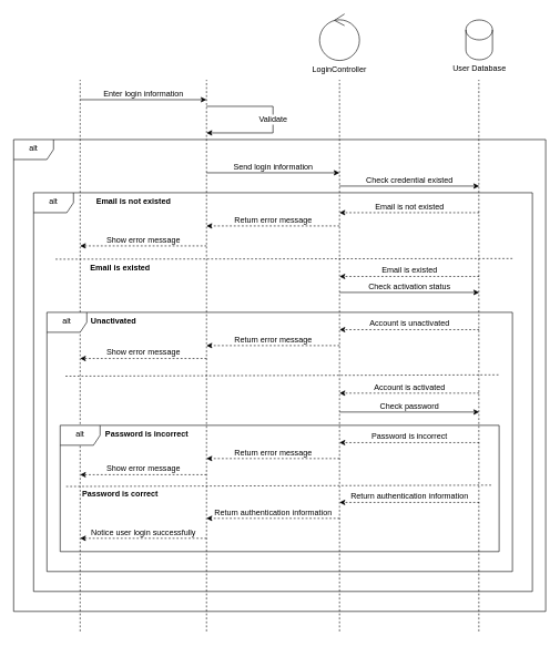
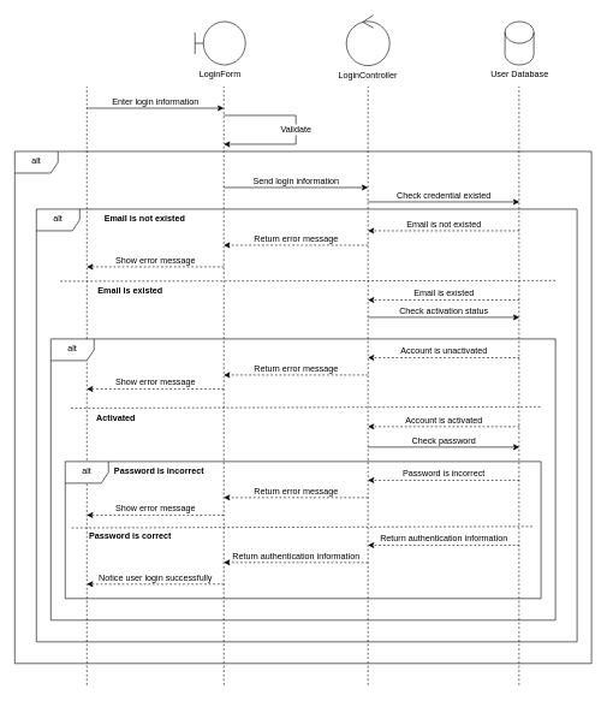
  <mxCell id="0" />
  <mxCell id="1" parent="0" />
+ <mxCell id="2" value="LoginForm" style="shape=umlBoundary;whiteSpace=wrap;html=1;verticalAlign=top;fontSize=12;labelPosition=center;verticalLabelPosition=bottom;align=center;" vertex="1" parent="1"><mxGeometry x="270" y="29" width="70" height="60" as="geometry" /></mxCell>
  <mxCell id="3" value="LoginController" style="ellipse;shape=umlControl;whiteSpace=wrap;html=1;labelPosition=center;verticalLabelPosition=bottom;align=center;verticalAlign=top;" vertex="1" parent="1"><mxGeometry x="480" y="20" width="60" height="70" as="geometry" /></mxCell>
  <mxCell id="4" value="User Database" style="shape=cylinder3;html=1;boundedLbl=1;backgroundOutline=1;size=15;labelPosition=center;verticalLabelPosition=bottom;align=center;verticalAlign=top;" vertex="1" parent="1"><mxGeometry x="700" y="29" width="40" height="60" as="geometry" /></mxCell>
  <mxCell id="5" value="" style="endArrow=none;dashed=1;html=1;rounded=0;" edge="1" parent="1"><mxGeometry width="50" height="50" relative="1" as="geometry"><mxPoint x="120" y="949" as="sourcePoint" /><mxPoint x="120" y="119" as="targetPoint" /></mxGeometry></mxCell>
  <mxCell id="6" value="" style="endArrow=none;dashed=1;html=1;rounded=0;" edge="1" parent="1"><mxGeometry width="50" height="50" relative="1" as="geometry"><mxPoint x="310" y="949" as="sourcePoint" /><mxPoint x="310" y="119" as="targetPoint" /></mxGeometry></mxCell>
  <mxCell id="7" value="" style="endArrow=none;dashed=1;html=1;rounded=0;" edge="1" parent="1"><mxGeometry width="50" height="50" relative="1" as="geometry"><mxPoint x="510" y="949" as="sourcePoint" /><mxPoint x="510" y="119" as="targetPoint" /></mxGeometry></mxCell>
  <mxCell id="8" value="" style="endArrow=none;dashed=1;html=1;rounded=0;" edge="1" parent="1"><mxGeometry width="50" height="50" relative="1" as="geometry"><mxPoint x="719.55" y="949" as="sourcePoint" /><mxPoint x="719.55" y="119" as="targetPoint" /></mxGeometry></mxCell>
  <mxCell id="9" value="Enter login information" style="endArrow=classic;html=1;rounded=0;labelPosition=center;verticalLabelPosition=top;align=center;verticalAlign=bottom;fontFamily=Helvetica;fontSize=12;fontColor=default;" edge="1" parent="1"><mxGeometry width="50" height="50" relative="1" as="geometry"><mxPoint x="120" y="149" as="sourcePoint" /><mxPoint x="310" y="149" as="targetPoint" /></mxGeometry></mxCell>
  <mxCell id="10" value="Validate" style="endArrow=classic;html=1;rounded=0;labelPosition=center;verticalLabelPosition=middle;align=center;verticalAlign=middle;fontFamily=Helvetica;fontSize=12;fontColor=default;" edge="1" parent="1"><mxGeometry width="50" height="50" relative="1" as="geometry"><mxPoint x="310" y="159" as="sourcePoint" /><mxPoint x="310" y="199" as="targetPoint" /><Array as="points"><mxPoint x="410" y="159" /><mxPoint x="410" y="199" /></Array></mxGeometry></mxCell>
  <mxCell id="11" value="alt" style="shape=umlFrame;whiteSpace=wrap;html=1;pointerEvents=0;strokeColor=default;align=center;verticalAlign=top;fontFamily=Helvetica;fontSize=12;fontColor=default;fillColor=default;" vertex="1" parent="1"><mxGeometry y="209" width="800" height="710" as="geometry" x="20" /></mxCell>
  <mxCell id="12" value="Send login information" style="endArrow=classic;html=1;rounded=0;labelPosition=center;verticalLabelPosition=top;align=center;verticalAlign=bottom;fontFamily=Helvetica;fontSize=12;fontColor=default;" edge="1" parent="1"><mxGeometry width="50" height="50" relative="1" as="geometry"><mxPoint x="310" y="259" as="sourcePoint" /><mxPoint x="510" y="259" as="targetPoint" /></mxGeometry></mxCell>
  <mxCell id="13" value="Check credential existed" style="endArrow=classic;html=1;rounded=0;labelPosition=center;verticalLabelPosition=top;align=center;verticalAlign=bottom;fontFamily=Helvetica;fontSize=12;fontColor=default;" edge="1" parent="1"><mxGeometry width="50" height="50" relative="1" as="geometry"><mxPoint x="510" y="279" as="sourcePoint" /><mxPoint x="720" y="279" as="targetPoint" /></mxGeometry></mxCell>
  <mxCell id="14" value="alt" style="shape=umlFrame;whiteSpace=wrap;html=1;pointerEvents=0;strokeColor=default;align=center;verticalAlign=top;fontFamily=Helvetica;fontSize=12;fontColor=default;fillColor=default;" vertex="1" parent="1"><mxGeometry x="50" y="289" width="750" height="600" as="geometry" /></mxCell>
  <mxCell id="15" value="Email is not existed" style="text;align=center;fontStyle=1;verticalAlign=middle;spacingLeft=3;spacingRight=3;strokeColor=none;rotatable=0;points=[[0,0.5],[1,0.5]];portConstraint=eastwest;html=1;fontFamily=Helvetica;fontSize=12;fontColor=default;" vertex="1" parent="1"><mxGeometry x="160" y="289" width="80" height="26" as="geometry" /></mxCell>
  <mxCell id="16" value="Email is not existed" style="endArrow=classic;html=1;rounded=0;dashed=1;labelPosition=center;verticalLabelPosition=top;align=center;verticalAlign=bottom;fontFamily=Helvetica;fontSize=12;fontColor=default;" edge="1" parent="1"><mxGeometry width="50" height="50" relative="1" as="geometry"><mxPoint x="720" y="319" as="sourcePoint" /><mxPoint x="510" y="319" as="targetPoint" /></mxGeometry></mxCell>
  <mxCell id="17" value="Return error message" style="endArrow=classic;html=1;rounded=0;dashed=1;labelPosition=center;verticalLabelPosition=top;align=center;verticalAlign=bottom;fontFamily=Helvetica;fontSize=12;fontColor=default;" edge="1" parent="1"><mxGeometry width="50" height="50" relative="1" as="geometry"><mxPoint x="510" y="339" as="sourcePoint" /><mxPoint x="310" y="339" as="targetPoint" /></mxGeometry></mxCell>
  <mxCell id="18" value="Show error message" style="endArrow=classic;html=1;rounded=0;dashed=1;labelPosition=center;verticalLabelPosition=top;align=center;verticalAlign=bottom;fontFamily=Helvetica;fontSize=12;fontColor=default;" edge="1" parent="1"><mxGeometry width="50" height="50" relative="1" as="geometry"><mxPoint x="310" y="369" as="sourcePoint" /><mxPoint x="120" y="369" as="targetPoint" /></mxGeometry></mxCell>
  <mxCell id="19" value="" style="endArrow=none;dashed=1;html=1;rounded=0;fontFamily=Helvetica;fontSize=12;fontColor=default;exitX=0.001;exitY=0.224;exitDx=0;exitDy=0;exitPerimeter=0;" edge="1" parent="1"><mxGeometry width="50" height="50" relative="1" as="geometry"><mxPoint x="83" y="389" as="sourcePoint" /><mxPoint x="770" y="388" as="targetPoint" /></mxGeometry></mxCell>
  <mxCell id="20" value="Email is existed" style="text;align=center;fontStyle=1;verticalAlign=middle;spacingLeft=3;spacingRight=3;strokeColor=none;rotatable=0;points=[[0,0.5],[1,0.5]];portConstraint=eastwest;html=1;fontFamily=Helvetica;fontSize=12;fontColor=default;" vertex="1" parent="1"><mxGeometry x="140" y="389" width="80" height="26" as="geometry" /></mxCell>
  <mxCell id="21" value="Email is existed" style="endArrow=classic;html=1;rounded=0;dashed=1;labelPosition=center;verticalLabelPosition=top;align=center;verticalAlign=bottom;fontFamily=Helvetica;fontSize=12;fontColor=default;" edge="1" parent="1"><mxGeometry width="50" height="50" relative="1" as="geometry"><mxPoint x="720" y="415" as="sourcePoint" /><mxPoint x="510" y="415" as="targetPoint" /></mxGeometry></mxCell>
  <mxCell id="22" value="Check activation status" style="endArrow=classic;html=1;rounded=0;labelPosition=center;verticalLabelPosition=top;align=center;verticalAlign=bottom;fontFamily=Helvetica;fontSize=12;fontColor=default;" edge="1" parent="1"><mxGeometry width="50" height="50" relative="1" as="geometry"><mxPoint x="510" y="439" as="sourcePoint" /><mxPoint x="720" y="439" as="targetPoint" /></mxGeometry></mxCell>
  <mxCell id="23" value="" style="endArrow=none;dashed=1;html=1;rounded=0;fontFamily=Helvetica;fontSize=12;fontColor=default;exitX=0.001;exitY=0.224;exitDx=0;exitDy=0;exitPerimeter=0;" edge="1" parent="1"><mxGeometry width="50" height="50" relative="1" as="geometry"><mxPoint x="98" y="565" as="sourcePoint" /><mxPoint x="750" y="563" as="targetPoint" /></mxGeometry></mxCell>
  <mxCell id="24" value="alt" style="shape=umlFrame;whiteSpace=wrap;html=1;pointerEvents=0;strokeColor=default;align=center;verticalAlign=top;fontFamily=Helvetica;fontSize=12;fontColor=default;fillColor=default;" vertex="1" parent="1"><mxGeometry x="70" y="469" width="700" height="390" as="geometry" /></mxCell>
- <mxCell id="25" value="Unactivated" style="text;align=center;fontStyle=1;verticalAlign=middle;spacingLeft=3;spacingRight=3;strokeColor=none;rotatable=0;points=[[0,0.5],[1,0.5]];portConstraint=eastwest;html=1;fontFamily=Helvetica;fontSize=12;fontColor=default;" vertex="1" parent="1"><mxGeometry x="130" y="469" width="80" height="26" as="geometry" /></mxCell>
  <mxCell id="26" value="Account is unactivated" style="endArrow=classic;html=1;rounded=0;dashed=1;labelPosition=center;verticalLabelPosition=top;align=center;verticalAlign=bottom;fontFamily=Helvetica;fontSize=12;fontColor=default;" edge="1" parent="1"><mxGeometry width="50" height="50" relative="1" as="geometry"><mxPoint x="720" y="495" as="sourcePoint" /><mxPoint x="510" y="495" as="targetPoint" /></mxGeometry></mxCell>
  <mxCell id="27" value="Return error message" style="endArrow=classic;html=1;rounded=0;dashed=1;labelPosition=center;verticalLabelPosition=top;align=center;verticalAlign=bottom;fontFamily=Helvetica;fontSize=12;fontColor=default;" edge="1" parent="1"><mxGeometry width="50" height="50" relative="1" as="geometry"><mxPoint x="510" y="519" as="sourcePoint" /><mxPoint x="310" y="519" as="targetPoint" /></mxGeometry></mxCell>
  <mxCell id="28" value="Show error message" style="endArrow=classic;html=1;rounded=0;dashed=1;labelPosition=center;verticalLabelPosition=top;align=center;verticalAlign=bottom;fontFamily=Helvetica;fontSize=12;fontColor=default;" edge="1" parent="1"><mxGeometry width="50" height="50" relative="1" as="geometry"><mxPoint x="310" y="538.41" as="sourcePoint" /><mxPoint x="120" y="538.41" as="targetPoint" /></mxGeometry></mxCell>
+ <mxCell id="29" value="Activated" style="text;align=center;fontStyle=1;verticalAlign=middle;spacingLeft=3;spacingRight=3;strokeColor=none;rotatable=0;points=[[0,0.5],[1,0.5]];portConstraint=eastwest;html=1;fontFamily=Helvetica;fontSize=12;fontColor=default;" vertex="1" parent="1"><mxGeometry x="120" y="566" width="80" height="26" as="geometry" /></mxCell>
  <mxCell id="30" value="alt" style="shape=umlFrame;whiteSpace=wrap;html=1;pointerEvents=0;strokeColor=default;align=center;verticalAlign=top;fontFamily=Helvetica;fontSize=12;fontColor=default;fillColor=default;" vertex="1" parent="1"><mxGeometry x="90" y="639" width="660" height="190" as="geometry" /></mxCell>
  <mxCell id="31" value="Account is activated" style="endArrow=classic;html=1;rounded=0;dashed=1;labelPosition=center;verticalLabelPosition=top;align=center;verticalAlign=bottom;fontFamily=Helvetica;fontSize=12;fontColor=default;" edge="1" parent="1"><mxGeometry width="50" height="50" relative="1" as="geometry"><mxPoint x="720" y="590.57" as="sourcePoint" /><mxPoint x="510" y="590.57" as="targetPoint" /></mxGeometry></mxCell>
  <mxCell id="32" value="Check password" style="endArrow=classic;html=1;rounded=0;labelPosition=center;verticalLabelPosition=top;align=center;verticalAlign=bottom;fontFamily=Helvetica;fontSize=12;fontColor=default;" edge="1" parent="1"><mxGeometry width="50" height="50" relative="1" as="geometry"><mxPoint x="510" y="619" as="sourcePoint" /><mxPoint x="720" y="619" as="targetPoint" /></mxGeometry></mxCell>
  <mxCell id="33" value="Password is incorrect" style="text;align=center;fontStyle=1;verticalAlign=middle;spacingLeft=3;spacingRight=3;strokeColor=none;rotatable=0;points=[[0,0.5],[1,0.5]];portConstraint=eastwest;html=1;fontFamily=Helvetica;fontSize=12;fontColor=default;" vertex="1" parent="1"><mxGeometry x="180" y="639" width="80" height="26" as="geometry" /></mxCell>
  <mxCell id="34" value="Password is incorrect" style="endArrow=classic;html=1;rounded=0;dashed=1;labelPosition=center;verticalLabelPosition=top;align=center;verticalAlign=bottom;fontFamily=Helvetica;fontSize=12;fontColor=default;" edge="1" parent="1"><mxGeometry width="50" height="50" relative="1" as="geometry"><mxPoint x="720" y="665" as="sourcePoint" /><mxPoint x="510" y="665" as="targetPoint" /></mxGeometry></mxCell>
  <mxCell id="35" value="Return error message" style="endArrow=classic;html=1;rounded=0;dashed=1;labelPosition=center;verticalLabelPosition=top;align=center;verticalAlign=bottom;fontFamily=Helvetica;fontSize=12;fontColor=default;" edge="1" parent="1"><mxGeometry width="50" height="50" relative="1" as="geometry"><mxPoint x="510" y="689" as="sourcePoint" /><mxPoint x="310" y="689" as="targetPoint" /></mxGeometry></mxCell>
  <mxCell id="36" value="Show error message" style="endArrow=classic;html=1;rounded=0;dashed=1;labelPosition=center;verticalLabelPosition=top;align=center;verticalAlign=bottom;fontFamily=Helvetica;fontSize=12;fontColor=default;" edge="1" parent="1"><mxGeometry width="50" height="50" relative="1" as="geometry"><mxPoint x="310" y="713.29" as="sourcePoint" /><mxPoint x="120" y="713.29" as="targetPoint" /></mxGeometry></mxCell>
  <mxCell id="37" value="" style="endArrow=none;dashed=1;html=1;rounded=0;fontFamily=Helvetica;fontSize=12;fontColor=default;exitX=0.001;exitY=0.224;exitDx=0;exitDy=0;exitPerimeter=0;" edge="1" parent="1"><mxGeometry width="50" height="50" relative="1" as="geometry"><mxPoint x="99" y="731" as="sourcePoint" /><mxPoint x="740" y="729" as="targetPoint" /></mxGeometry></mxCell>
  <mxCell id="38" value="Password is correct" style="text;align=center;fontStyle=1;verticalAlign=middle;spacingLeft=3;spacingRight=3;strokeColor=none;rotatable=0;points=[[0,0.5],[1,0.5]];portConstraint=eastwest;html=1;fontFamily=Helvetica;fontSize=12;fontColor=default;" vertex="1" parent="1"><mxGeometry x="140" y="729" width="80" height="26" as="geometry" /></mxCell>
  <mxCell id="39" value="Return authentication information" style="endArrow=classic;html=1;rounded=0;dashed=1;labelPosition=center;verticalLabelPosition=top;align=center;verticalAlign=bottom;fontFamily=Helvetica;fontSize=12;fontColor=default;" edge="1" parent="1"><mxGeometry width="50" height="50" relative="1" as="geometry"><mxPoint x="720" y="755" as="sourcePoint" /><mxPoint x="510" y="755" as="targetPoint" /></mxGeometry></mxCell>
  <mxCell id="40" value="Return authentication information" style="endArrow=classic;html=1;rounded=0;dashed=1;labelPosition=center;verticalLabelPosition=top;align=center;verticalAlign=bottom;fontFamily=Helvetica;fontSize=12;fontColor=default;" edge="1" parent="1"><mxGeometry width="50" height="50" relative="1" as="geometry"><mxPoint x="510" y="779" as="sourcePoint" /><mxPoint x="310" y="779" as="targetPoint" /></mxGeometry></mxCell>
  <mxCell id="41" value="Notice user login successfully" style="endArrow=classic;html=1;rounded=0;dashed=1;labelPosition=center;verticalLabelPosition=top;align=center;verticalAlign=bottom;fontFamily=Helvetica;fontSize=12;fontColor=default;" edge="1" parent="1"><mxGeometry width="50" height="50" relative="1" as="geometry"><mxPoint x="310" y="809" as="sourcePoint" /><mxPoint x="120" y="809" as="targetPoint" /></mxGeometry></mxCell>
